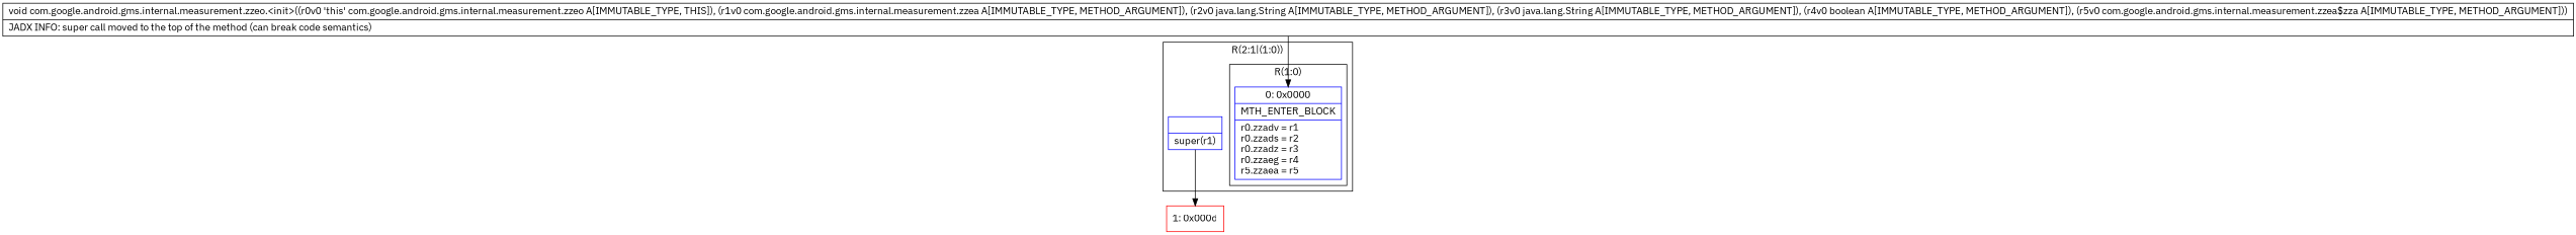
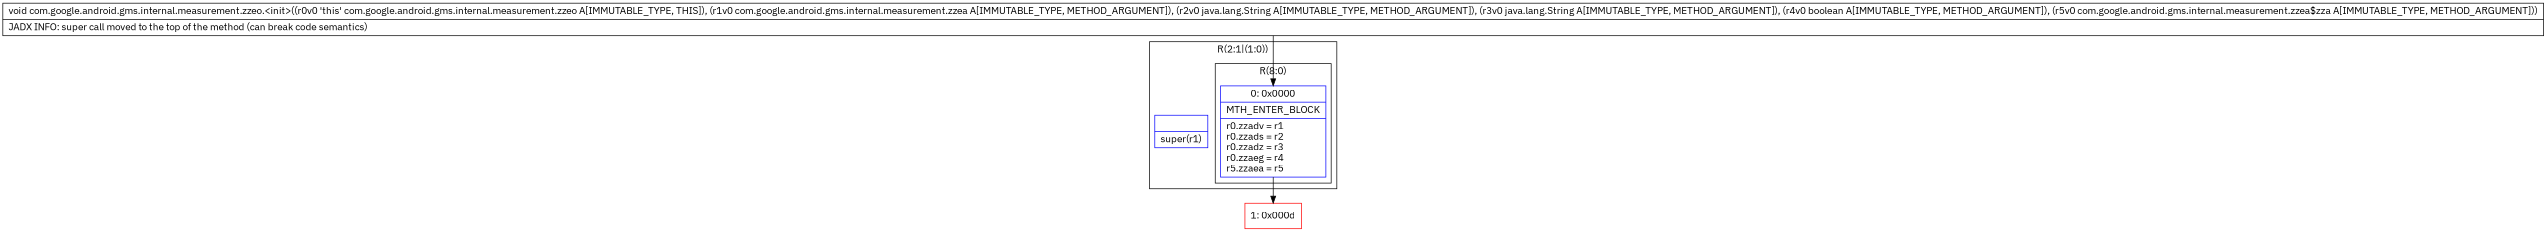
  digraph {
    fontname="IBM Plex Sans"
    node [color=blue fontname="IBM Plex Sans" shape=record]
    edge [fontname="IBM Plex Sans"]
    n1 [label="{0\:\ 0x0000|MTH_ENTER_BLOCK\l|r0.zzadv = r1\lr0.zzads = r2\lr0.zzadz = r3\lr0.zzaeg = r4\lr5.zzaea = r5\l}"]
    n2 [label="{|super(r1)\l}"]
    n3 [color=red label="{1\:\ 0x000d}"]
    n4 [label="{void com.google.android.gms.internal.measurement.zzeo.\<init\>((r0v0 'this' com.google.android.gms.internal.measurement.zzeo A[IMMUTABLE_TYPE, THIS]), (r1v0 com.google.android.gms.internal.measurement.zzea A[IMMUTABLE_TYPE, METHOD_ARGUMENT]), (r2v0 java.lang.String A[IMMUTABLE_TYPE, METHOD_ARGUMENT]), (r3v0 java.lang.String A[IMMUTABLE_TYPE, METHOD_ARGUMENT]), (r4v0 boolean A[IMMUTABLE_TYPE, METHOD_ARGUMENT]), (r5v0 com.google.android.gms.internal.measurement.zzea$zza A[IMMUTABLE_TYPE, METHOD_ARGUMENT]))  | JADX INFO: super call moved to the top of the method (can break code semantics)\l}" color=""]
    subgraph cluster_1 {
      label="R(2:1|(1:0))"
      n2
      subgraph cluster_2 {
-       label="R(1:0)"
+       label="R(8:0)"
        n1
      }
    }
-   n2 -> n3
+   n1 -> n3
    n4 -> n1
  }
